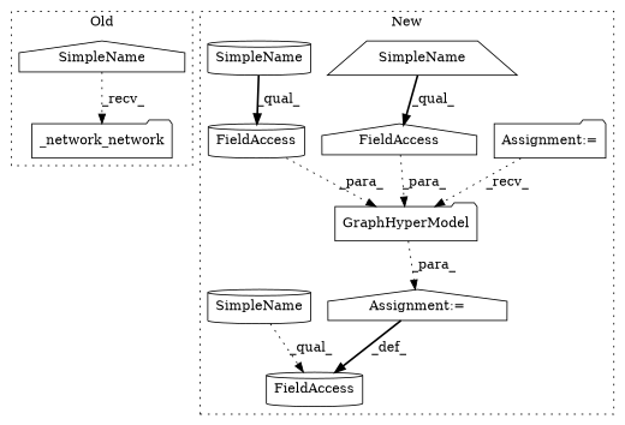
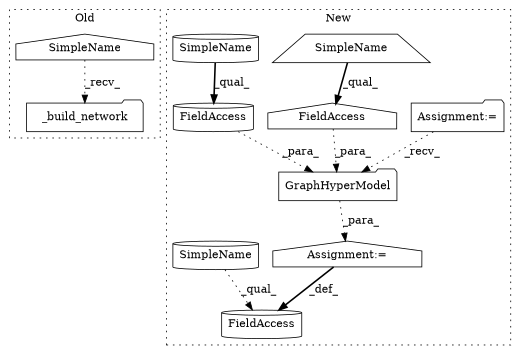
  digraph {
    node [a=42 l=4 s=5056 shape=cylinder]
    edge [style=dotted]
-   n1 [a=32 l=16 label=_network_network s=18158 shape=folder]
+   n1 [a=32 l=16 label=_build_network s=18158 shape=folder]
    n2 [label=SimpleName s=18153 shape=house]
    n3 [a=32 l="16,1" label=GraphHyperModel s="5078,5118" shape=folder]
    n4 [a=22 l=15 label=FieldAccess]
    n5 [a=22 l=12 label=FieldAccess s=5106 shape=house]
    n6 [a=22 l=11 label=FieldAccess s=5094]
    n7 [a=7 l=1 label="Assignment:=" s=5071 shape=house]
    n8 [a=7 l=5 label="Assignment:=" s=5013 shape=folder]
    n9 [label=SimpleName s=5106 shape=trapezium]
    n10 [label=SimpleName s=5094]
    n11 [label=SimpleName]
    subgraph cluster_1 {
      label=Old
      style=dotted
      n1
      n2
    }
    subgraph cluster_2 {
      label=New
      style=dotted
      n3
      n4
      n5
      n6
      n7
      n8
      n9
      n10
      n11
    }
    n2 -> n1 [label=_recv_]
    n3 -> n7 [label=_para_]
    n5 -> n3 [label=_para_]
    n6 -> n3 [label=_para_]
    n7 -> n4 [label=_def_ style=bold]
    n8 -> n3 [label=_recv_]
    n9 -> n5 [label=_qual_ style=bold]
    n10 -> n6 [label=_qual_ style=bold]
    n11 -> n4 [label=_qual_]
  }
